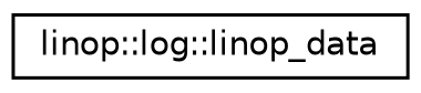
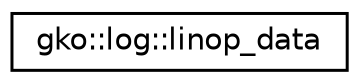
  digraph {
    rankdir=LR
-   n1 [color=black fillcolor=white fontname=Helvetica fontsize=10 height=0.2 label="linop::log::linop_data" shape=record style=filled width=0.4]
+   n1 [color=black fillcolor=white fontname=Helvetica fontsize=10 height=0.2 label="gko::log::linop_data" shape=record style=filled width=0.4]
  }
